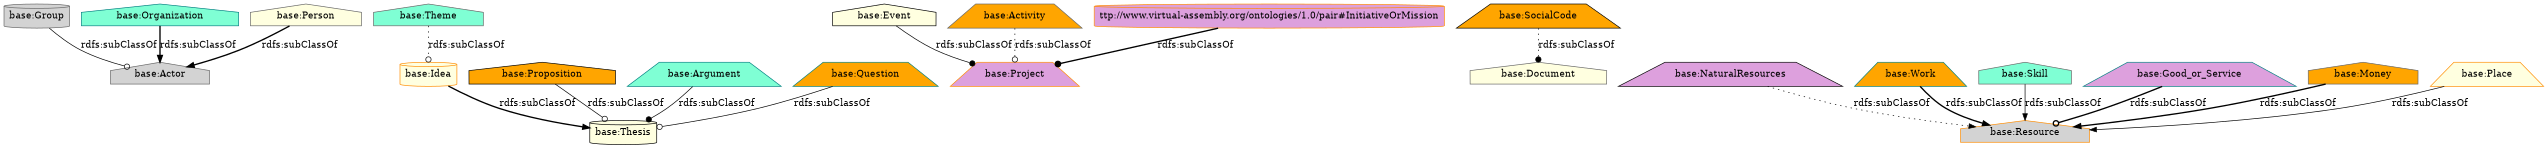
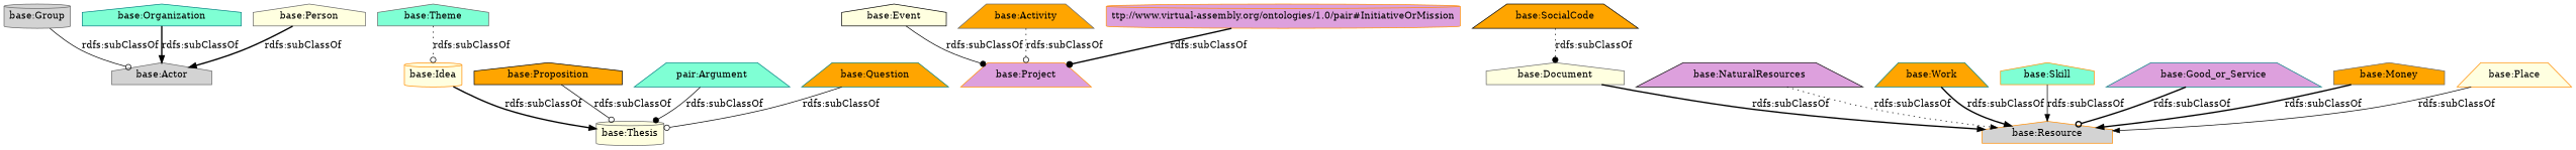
  digraph {
    rankdir=TB
    node [color=gray40 fillcolor=lightyellow shape=house style=filled]
    edge [arrowhead=normal style=bold]
    "base:Group" [fillcolor=lightgrey shape=cylinder]
    "base:Actor" [fillcolor=lightgrey]
-   "base:Thesis" [color=black shape=cylinder]
+   "base:Thesis" [shape=cylinder]
    "base:Idea" [color=darkorange shape=cylinder]
    "base:Event" [color=black]
    "base:Project" [color=darkorange fillcolor=plum shape=trapezium]
    "base:Organization" [color=teal fillcolor=aquamarine]
    "base:SocialCode" [color=black fillcolor=orange shape=trapezium]
    "base:Document"
    "base:Resource" [color=darkorange fillcolor=lightgrey]
    "base:NaturalResources" [color=black fillcolor=plum shape=trapezium]
    "base:Activity" [fillcolor=orange shape=trapezium]
    "base:Proposition" [color=black fillcolor=orange]
    "base:Work" [color=teal fillcolor=orange shape=trapezium]
-   "base:Skill" [fillcolor=aquamarine]
-   "base:Argument" [color=teal fillcolor=aquamarine shape=trapezium]
+   "base:Skill" [color=darkorange fillcolor=aquamarine]
+   "base:Argument" [color=teal fillcolor=aquamarine shape=trapezium label="pair:Argument"]
    "ttp://www.virtual-assembly.org/ontologies/1.0/pair#InitiativeOrMission" [color=darkorange fillcolor=plum shape=cylinder]
    "base:Theme" [fillcolor=aquamarine]
    "base:Good_or_Service" [color=teal fillcolor=plum shape=trapezium]
    "base:Question" [color=teal fillcolor=orange shape=trapezium]
    "base:Money" [fillcolor=orange]
    "base:Place" [color=darkorange shape=trapezium]
    "base:Person"
    "base:Group" -> "base:Actor" [arrowhead=odot label="rdfs:subClassOf" style=solid]
    "base:Idea" -> "base:Thesis" [label="rdfs:subClassOf"]
    "base:Event" -> "base:Project" [arrowhead=dot label="rdfs:subClassOf" style=solid]
    "base:Organization" -> "base:Actor" [label="rdfs:subClassOf"]
    "base:SocialCode" -> "base:Document" [arrowhead=dot label="rdfs:subClassOf" style=dotted]
+   "base:Document" -> "base:Resource" [label="rdfs:subClassOf"]
    "base:NaturalResources" -> "base:Resource" [label="rdfs:subClassOf" style=dotted]
    "base:Activity" -> "base:Project" [arrowhead=odot label="rdfs:subClassOf" style=dotted]
    "base:Proposition" -> "base:Thesis" [arrowhead=odot label="rdfs:subClassOf" style=solid]
    "base:Work" -> "base:Resource" [label="rdfs:subClassOf"]
    "base:Skill" -> "base:Resource" [label="rdfs:subClassOf" style=solid]
    "base:Argument" -> "base:Thesis" [arrowhead=dot label="rdfs:subClassOf" style=solid]
    "ttp://www.virtual-assembly.org/ontologies/1.0/pair#InitiativeOrMission" -> "base:Project" [arrowhead=dot label="rdfs:subClassOf"]
    "base:Theme" -> "base:Idea" [arrowhead=odot label="rdfs:subClassOf" style=dotted]
    "base:Good_or_Service" -> "base:Resource" [arrowhead=odot label="rdfs:subClassOf"]
    "base:Question" -> "base:Thesis" [arrowhead=odot label="rdfs:subClassOf" style=solid]
    "base:Money" -> "base:Resource" [label="rdfs:subClassOf"]
    "base:Place" -> "base:Resource" [label="rdfs:subClassOf" style=solid]
    "base:Person" -> "base:Actor" [label="rdfs:subClassOf"]
  }
